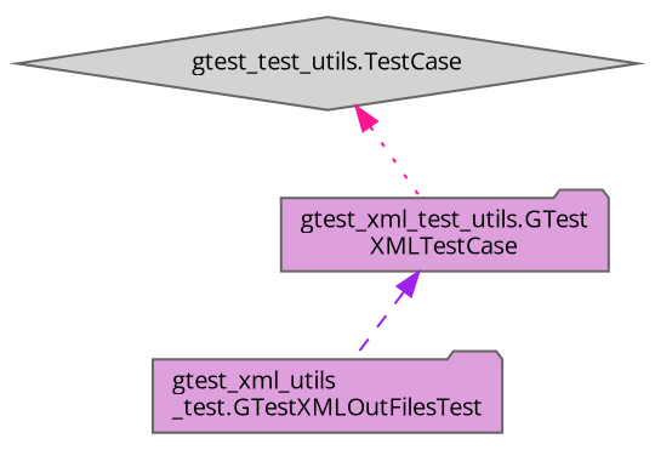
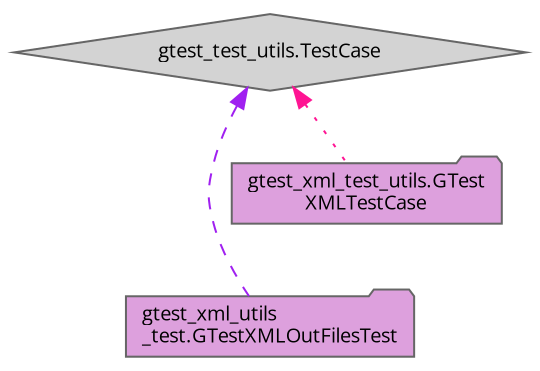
  digraph {
    fontname="Open Sans"
    node [color=gray40 fillcolor=plum fontname="Open Sans" fontsize=10 shape=folder style=filled]
    edge [dir=back fontname="Open Sans" fontsize=10 labelfontname=Helvetica labelfontsize=10]
    n1 [fontcolor=black height=0.2 label="gtest_xml_utils\l_test.GTestXMLOutFilesTest" width=0.4]
    n2 [height=0.2 label="gtest_xml_test_utils.GTest\lXMLTestCase" width=0.4]
    n3 [fillcolor=lightgrey height=0.2 label="gtest_test_utils.TestCase" shape=diamond width=0.4]
-   n2 -> n1 [color=purple style=dashed]
+   n3 -> n1 [color=purple style=dashed]
    n3 -> n2 [color=deeppink style=dotted]
  }
